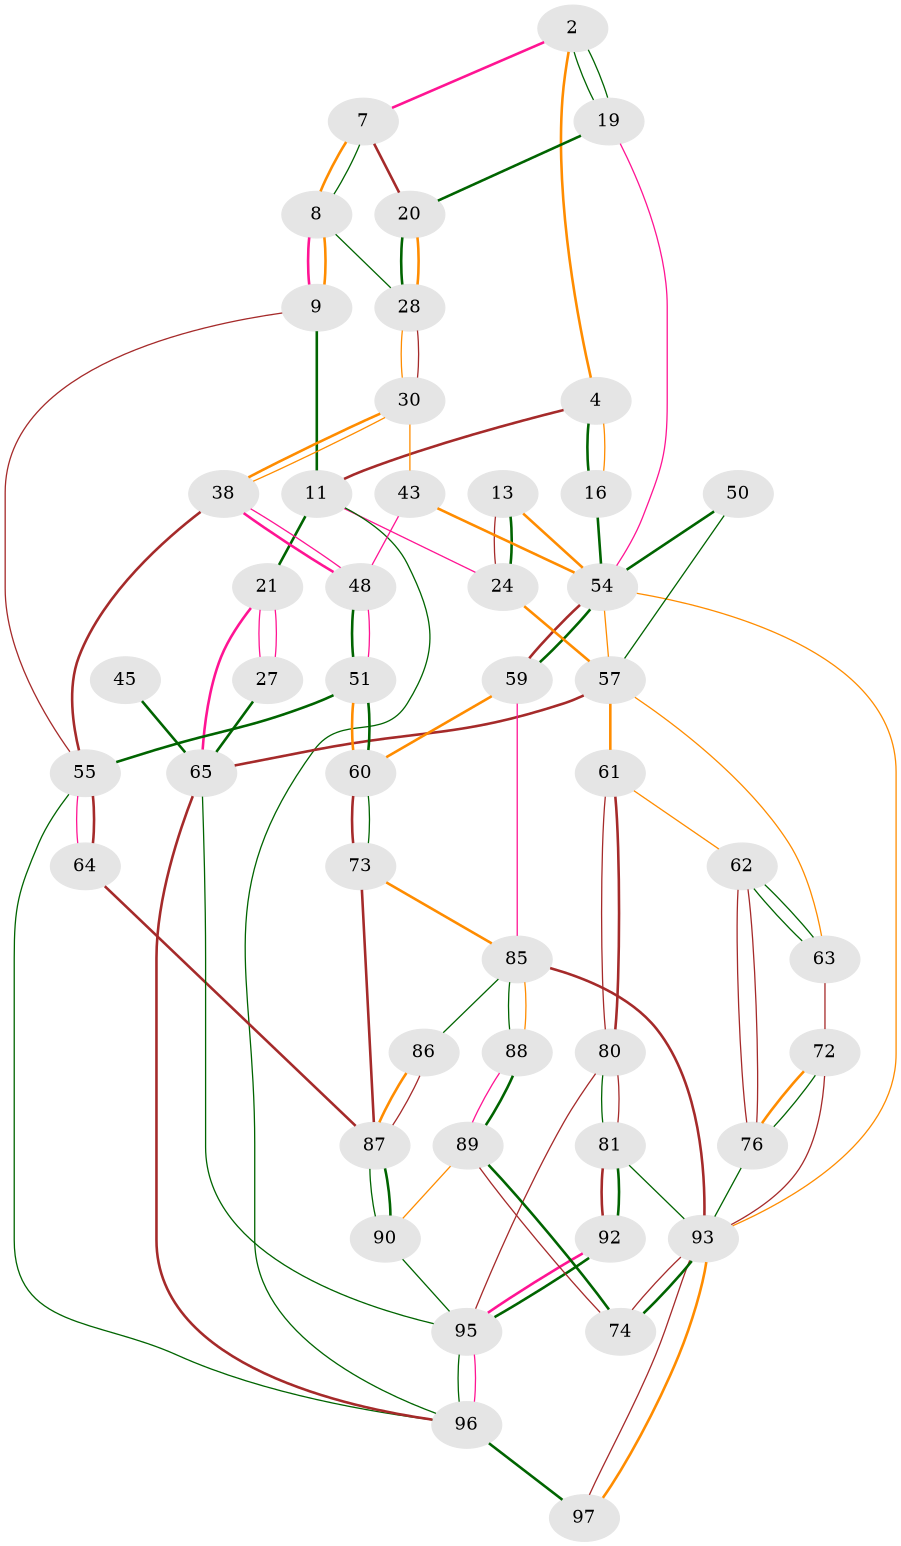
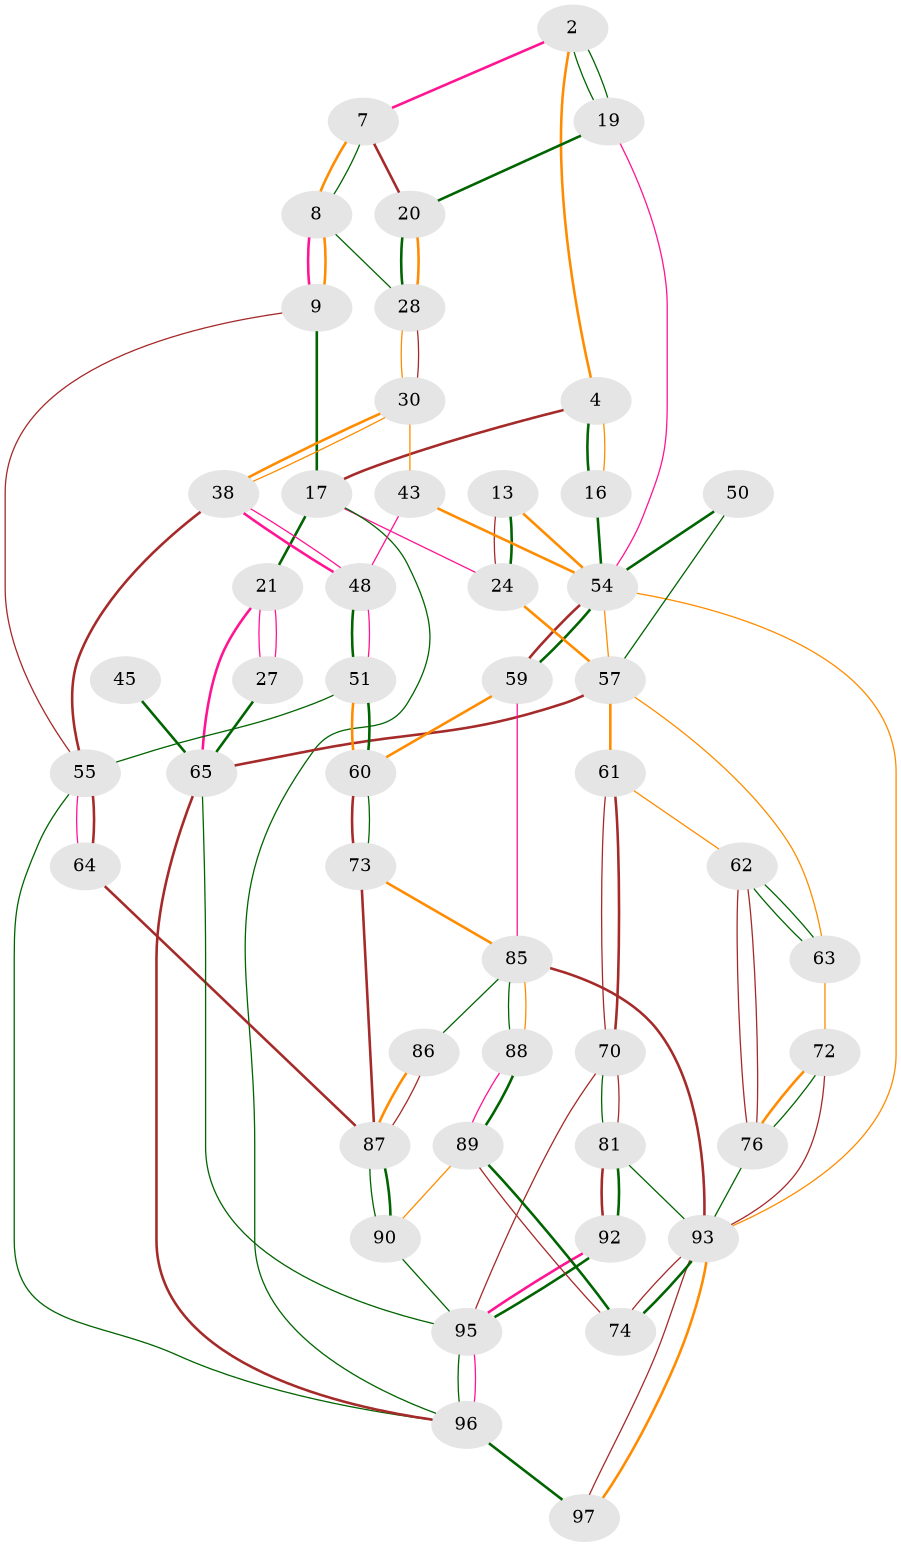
  graph {
    fontname="DejaVu Serif"
    node [color=gray90 fontname="DejaVu Serif" style=filled]
    edge [color=darkgreen fontname="DejaVu Serif" style=solid]
    2 [super="+1"]
    4 [super="+3"]
    7
    19
-   11 [super="+6+10"]
+   11 [super="+6+10" label=17]
    16
    8
    20
    54 [super="+53+42+41+35"]
    21 [super="+18"]
    24 [super="+12"]
    96 [super="+91"]
    9
    28
    55 [super="+40+52"]
    30
    64
    27
    65 [super="+58+36"]
    57 [super="+47+49+34+33"]
    97
    13
    59
    93 [super="+82+77+78"]
    95 [super="+83+84"]
    61
    63
    38
    43 [super="+29"]
    48
    51
    45 [super="+37"]
    60
    50 [super="+44"]
    73
    85 [super="+79"]
    n37 [label=74]
    87 [super="+75+74"]
    62
-   80
+   80 [label=70]
    72 [super="+66"]
    86
    88
    76
    81
    90
    92
    89
    2 -- 4 [color=darkorange style=bold]
    2 -- 7 [color=deeppink style=bold]
    2 -- 19
    2 -- 19
    4 -- 11 [color=brown style=bold]
    4 -- 16 [style=bold weight=2]
    4 -- 16 [color=darkorange]
    7 -- 8 [color=darkorange style=bold]
    7 -- 8
    7 -- 20 [color=brown style=bold]
    19 -- 20 [style=bold]
    19 -- 54 [color=deeppink]
    11 -- 21 [style=bold weight=2]
    11 -- 24 [color=deeppink]
    11 -- 96
    16 -- 54 [style=bold]
    8 -- 9 [color=deeppink style=bold]
    8 -- 9 [color=darkorange style=bold]
    8 -- 28
    20 -- 28 [style=bold]
    20 -- 28 [color=darkorange style=bold]
    54 -- 57 [color=darkorange]
    54 -- 59 [color=brown style=bold]
    54 -- 59 [style=bold]
    54 -- 93 [color=darkorange]
    21 -- 27 [color=deeppink weight=2]
    21 -- 27 [color=deeppink]
    21 -- 65 [color=deeppink style=bold weight=2]
    24 -- 57 [color=darkorange style=bold]
    96 -- 97 [style=bold weight=2]
    9 -- 11 [style=bold]
    9 -- 55 [color=brown]
    28 -- 30 [color=darkorange]
    28 -- 30 [color=brown]
    55 -- 96
    55 -- 64 [color=deeppink weight=2]
    55 -- 64 [color=brown style=bold]
    30 -- 38 [color=darkorange style=bold]
    30 -- 38 [color=darkorange]
    30 -- 43 [color=darkorange]
    64 -- 87 [color=brown style=bold]
    27 -- 65 [style=bold]
    65 -- 96 [color=brown style=bold]
    65 -- 95
    57 -- 65 [color=brown style=bold weight=2]
    57 -- 61 [color=darkorange style=bold]
    57 -- 63 [color=darkorange]
    13 -- 54 [color=darkorange style=bold]
    13 -- 24 [color=brown weight=2]
    13 -- 24 [style=bold]
    59 -- 60 [color=darkorange style=bold]
    59 -- 85 [color=deeppink]
    93 -- 97 [color=brown]
    93 -- 97 [color=darkorange style=bold]
    93 -- n37 [color=brown weight=2]
    93 -- n37 [style=bold]
    95 -- 96
    95 -- 96 [color=deeppink]
    61 -- 62 [color=darkorange]
    61 -- 80 [color=brown]
    61 -- 80 [color=brown style=bold]
-   63 -- 72 [color=brown]
+   63 -- 72 [color=darkorange]
    38 -- 55 [color=brown style=bold]
    38 -- 48 [color=deeppink style=bold]
    38 -- 48 [color=deeppink]
    43 -- 54 [color=darkorange style=bold weight=2]
    43 -- 48 [color=deeppink]
    48 -- 51 [style=bold]
    48 -- 51 [color=deeppink]
-   51 -- 55 [style=bold]
+   51 -- 55
    51 -- 60 [color=darkorange style=bold]
    51 -- 60 [style=bold]
    45 -- 65 [style=bold]
    60 -- 73 [color=brown style=bold]
    60 -- 73
    50 -- 54 [style=bold weight=3]
    50 -- 57
    73 -- 85 [color=darkorange style=bold]
    73 -- 87 [color=brown style=bold]
    85 -- 93 [color=brown style=bold]
    85 -- 86
    85 -- 88 [weight=2]
    85 -- 88 [color=darkorange]
    87 -- 90
    87 -- 90 [style=bold]
    62 -- 63
    62 -- 63
    62 -- 76 [color=brown]
    62 -- 76 [color=brown]
    80 -- 95 [color=brown]
    80 -- 81
    80 -- 81 [color=brown]
    72 -- 93 [color=brown weight=2]
    72 -- 76 [color=darkorange style=bold]
    72 -- 76
    86 -- 87 [color=darkorange style=bold weight=2]
    86 -- 87 [color=brown]
    88 -- 89 [color=deeppink]
    88 -- 89 [style=bold]
    76 -- 93
    81 -- 93
    81 -- 92 [color=brown style=bold]
    81 -- 92 [style=bold]
    90 -- 95
    92 -- 95 [color=deeppink style=bold weight=2]
    92 -- 95 [style=bold]
    89 -- n37 [color=brown]
    89 -- n37 [style=bold]
    89 -- 90 [color=darkorange]
  }
